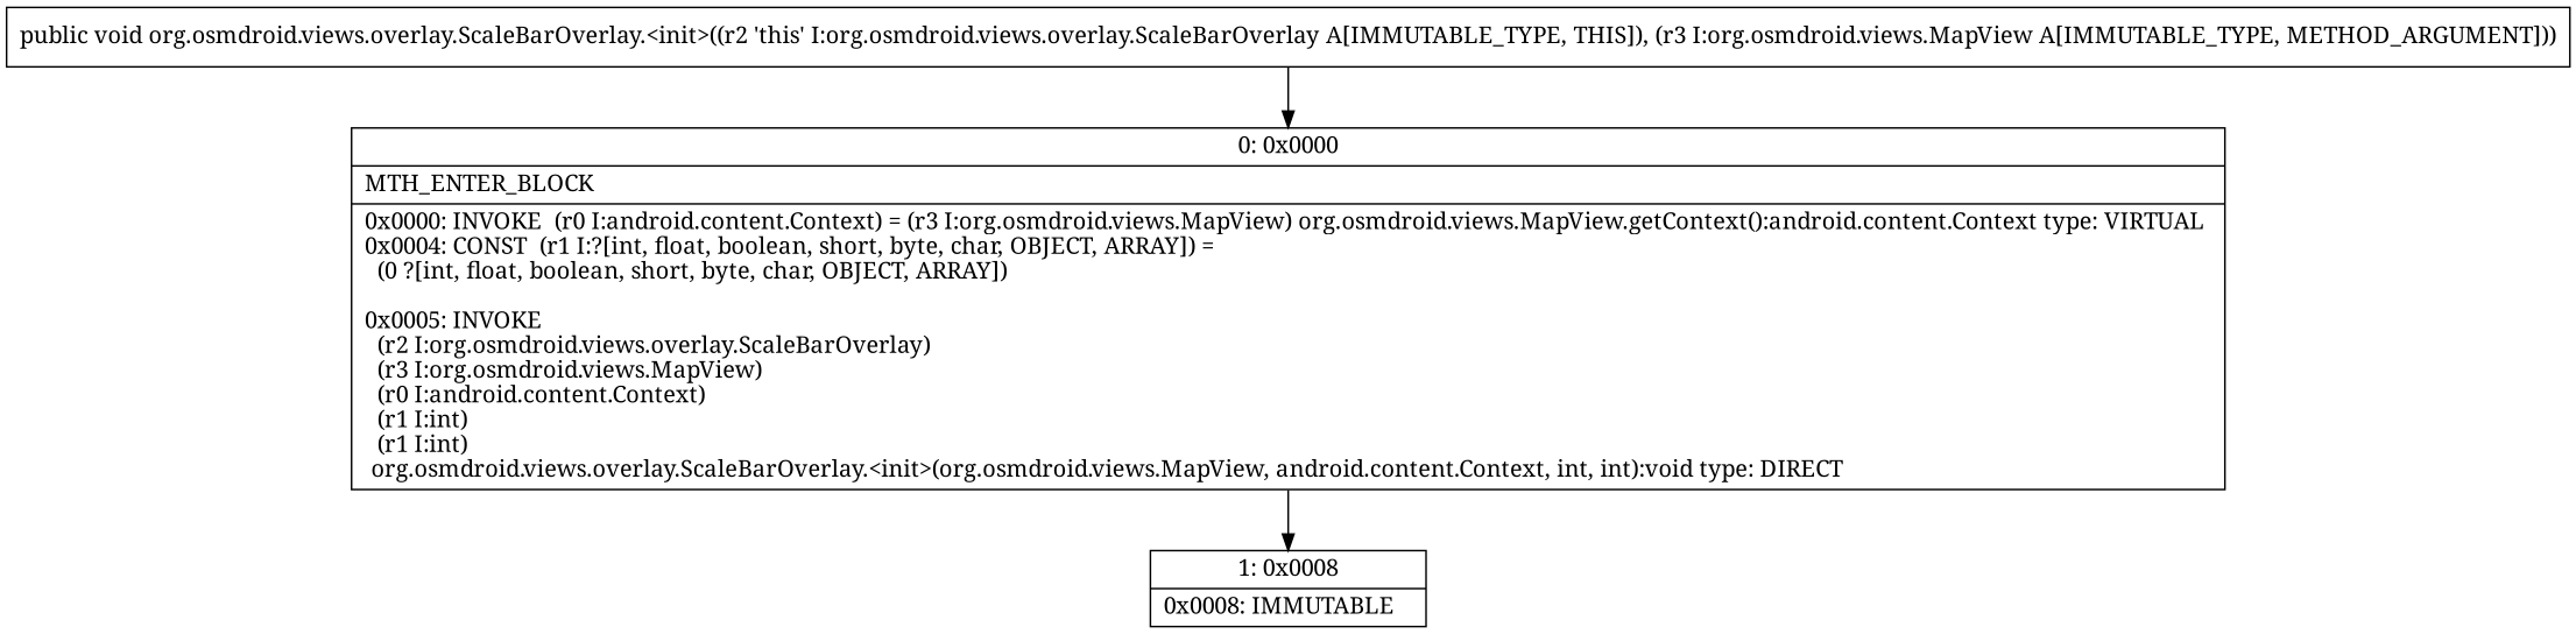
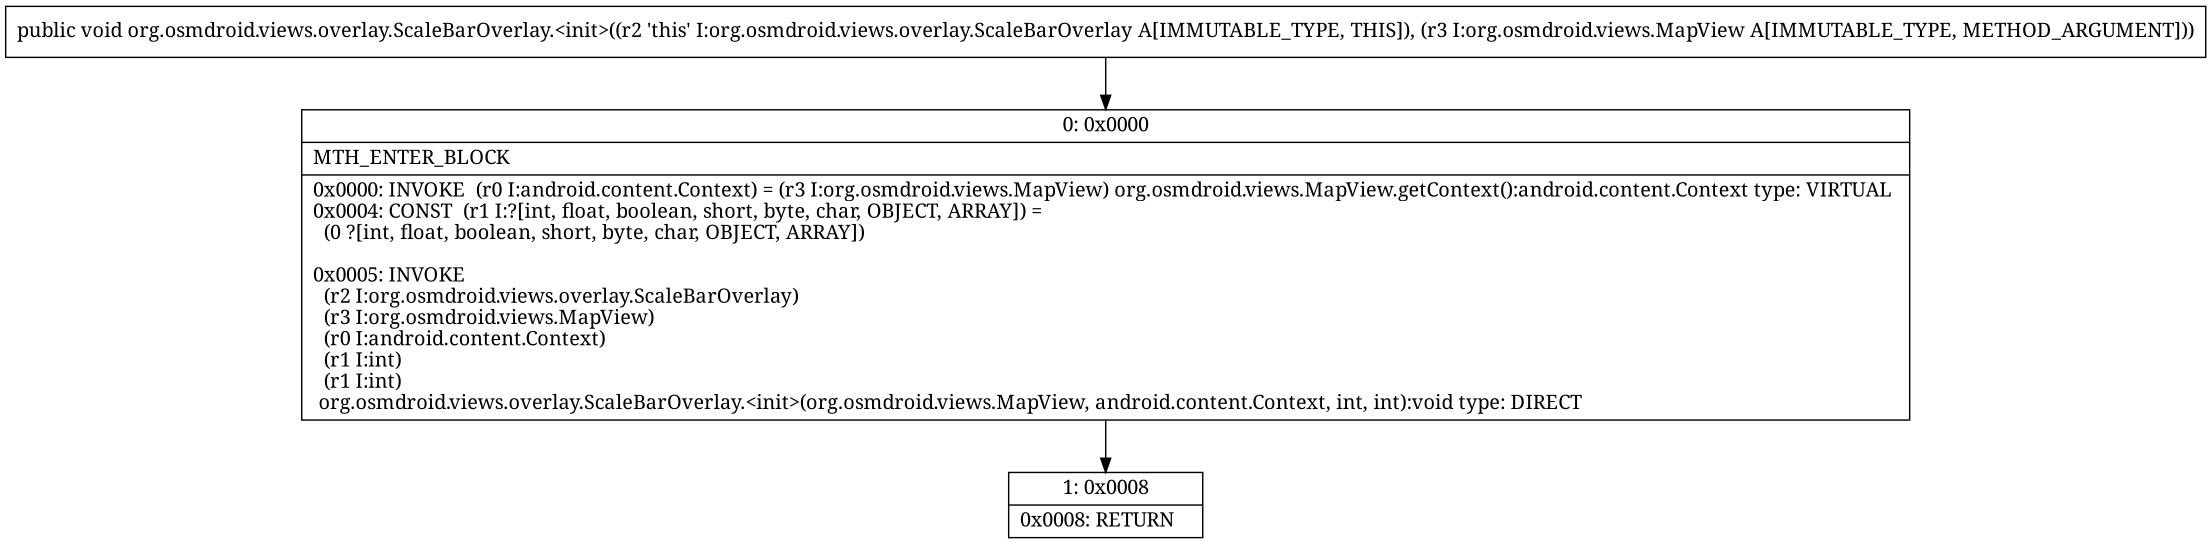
  digraph {
    fontname="Noto Serif"
    node [shape=record fontname="Noto Serif"]
    edge [fontname="Noto Serif"]
    n1 [label="{0\:\ 0x0000|MTH_ENTER_BLOCK\l|0x0000: INVOKE  (r0 I:android.content.Context) = (r3 I:org.osmdroid.views.MapView) org.osmdroid.views.MapView.getContext():android.content.Context type: VIRTUAL \l0x0004: CONST  (r1 I:?[int, float, boolean, short, byte, char, OBJECT, ARRAY]) = \l  (0 ?[int, float, boolean, short, byte, char, OBJECT, ARRAY])\l \l0x0005: INVOKE  \l  (r2 I:org.osmdroid.views.overlay.ScaleBarOverlay)\l  (r3 I:org.osmdroid.views.MapView)\l  (r0 I:android.content.Context)\l  (r1 I:int)\l  (r1 I:int)\l org.osmdroid.views.overlay.ScaleBarOverlay.\<init\>(org.osmdroid.views.MapView, android.content.Context, int, int):void type: DIRECT \l}"]
-   n2 [label="{1\:\ 0x0008|0x0008: IMMUTABLE   \l}"]
+   n2 [label="{1\:\ 0x0008|0x0008: RETURN   \l}"]
    n3 [label="{public void org.osmdroid.views.overlay.ScaleBarOverlay.\<init\>((r2 'this' I:org.osmdroid.views.overlay.ScaleBarOverlay A[IMMUTABLE_TYPE, THIS]), (r3 I:org.osmdroid.views.MapView A[IMMUTABLE_TYPE, METHOD_ARGUMENT])) }"]
    n1 -> n2
    n3 -> n1
  }
